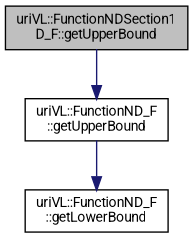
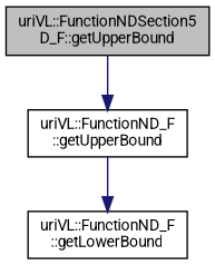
  digraph {
    fontname=Roboto
    rankdir=TB
    node [color=black fillcolor=white fontname=Roboto fontsize=10 shape=record style=filled]
    edge [color=midnightblue fontname=Roboto fontsize=10 labelfontname=Helvetica labelfontsize=10 style=solid]
-   n1 [fillcolor=grey75 fontcolor=black height=0.2 label="uriVL::FunctionNDSection1\lD_F::getUpperBound" width=0.4]
+   n1 [fillcolor=grey75 fontcolor=black height=0.2 label="uriVL::FunctionNDSection5\lD_F::getUpperBound" width=0.4]
    n2 [height=0.2 label="uriVL::FunctionND_F\l::getUpperBound" width=0.4]
    n3 [height=0.2 label="uriVL::FunctionND_F\l::getLowerBound" width=0.4]
    n1 -> n2
    n2 -> n3
  }
